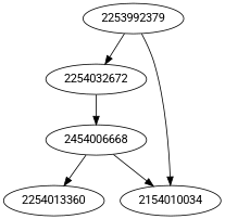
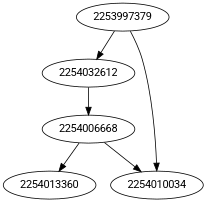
  strict digraph {
    fontname=Roboto
    node [fontname=Roboto]
    edge [fontname=Roboto]
-   2254032672
-   2254006668 [label=2454006668]
-   2254010034 [label=2154010034]
+   2254032672 [label=2254032612]
+   2254006668
+   2254010034
    n4 [label=2254013360]
-   2253992379
+   2253992379 [label=2253997379]
    2254032672 -> 2254006668
    2254006668 -> 2254010034
    2254006668 -> n4
    2253992379 -> 2254032672
    2253992379 -> 2254010034
  }
